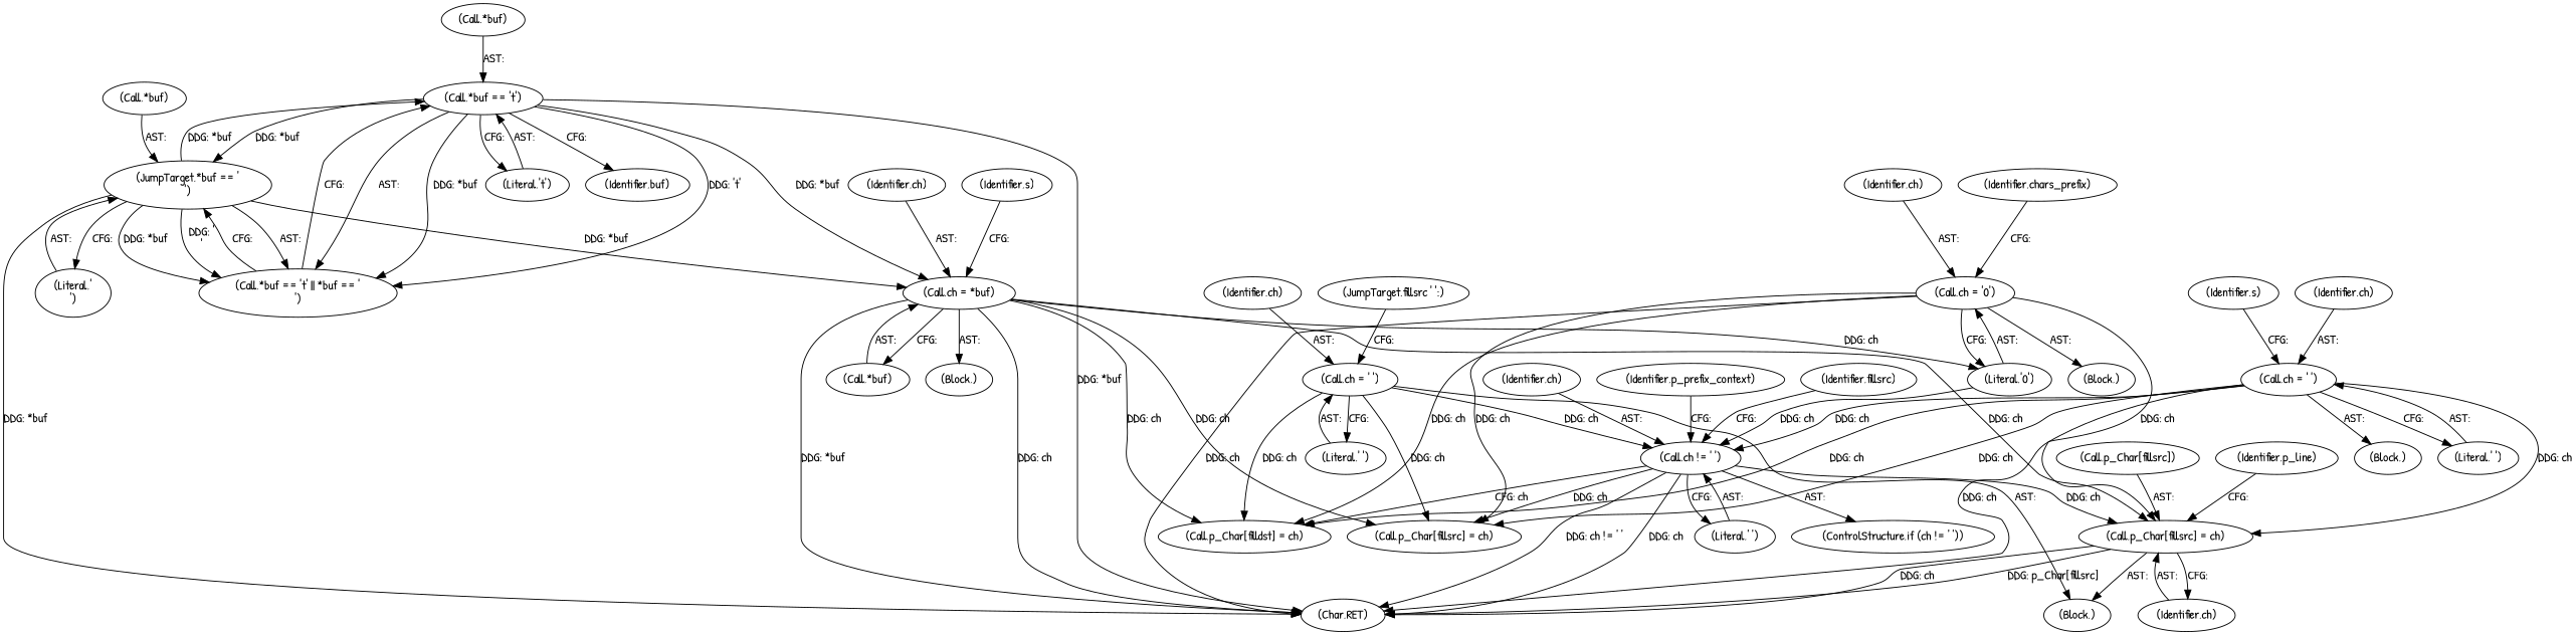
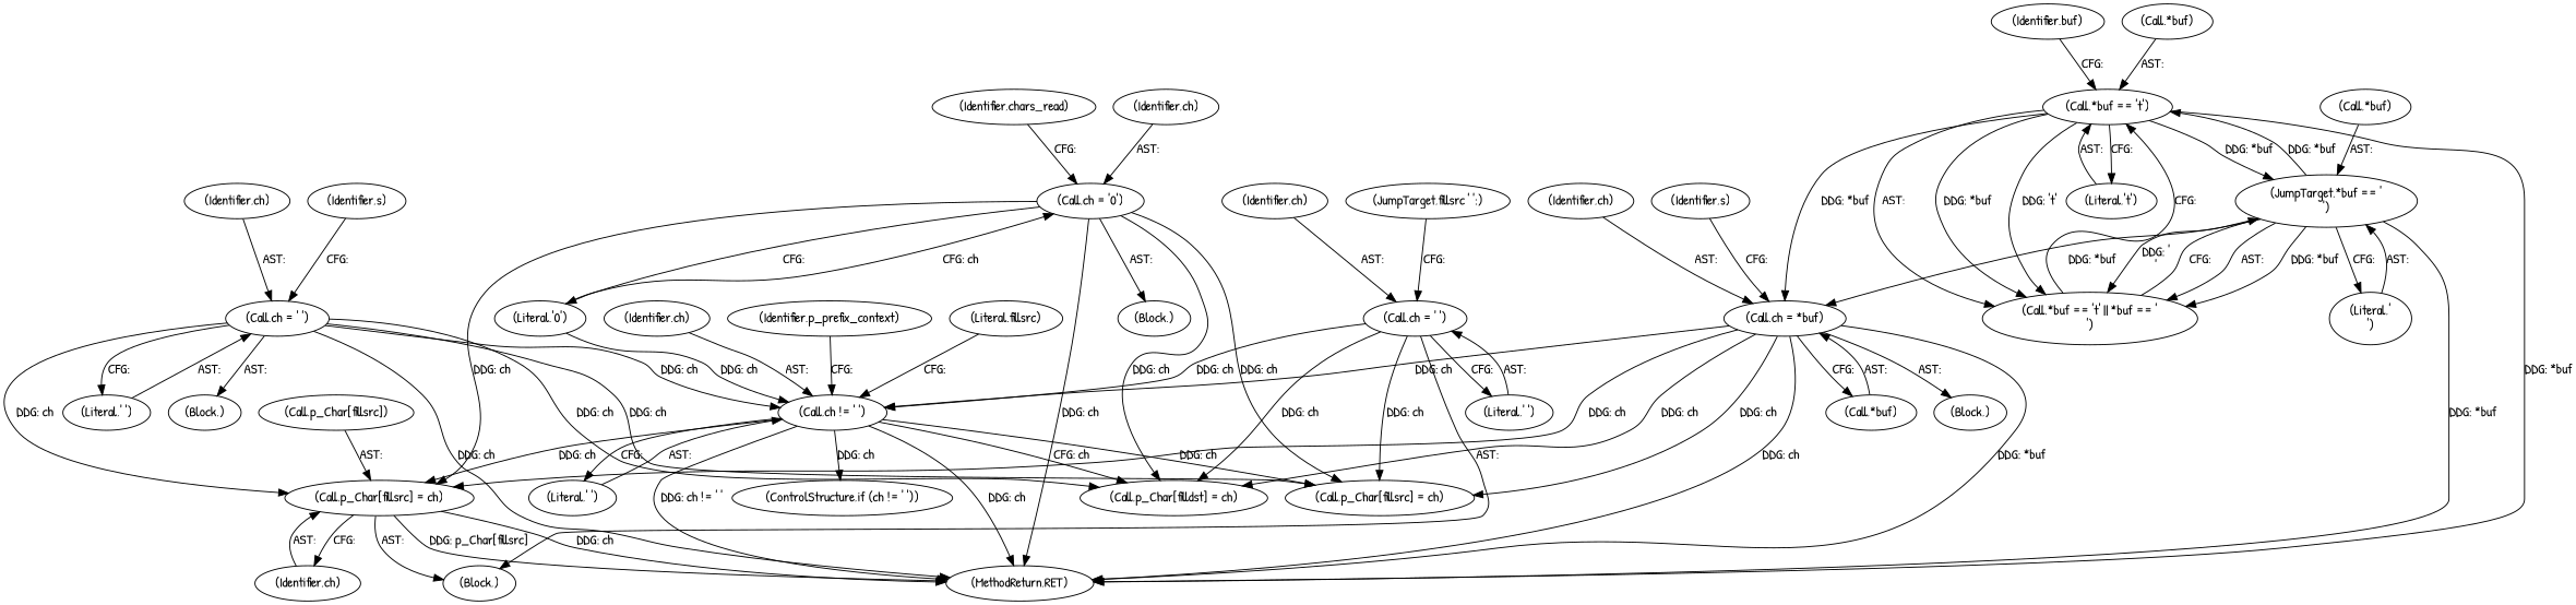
  digraph {
    fontname="Patrick Hand"
    node [fontname="Patrick Hand"]
    edge [fontname="Patrick Hand"]
    n1 [label="(Call,p_Char[fillsrc] = ch)"]
-   n2 [label="(Char,RET)"]
+   n2 [label="(MethodReturn,RET)"]
    n3 [label="(Block,)"]
    n4 [label="(Identifier,ch)"]
    n5 [label="(Call,ch = ' ')"]
    n6 [label="(Call,ch != ' ')"]
    n7 [label="(Call,p_Char[filldst] = ch)"]
    n8 [label="(Literal,' ')"]
    n9 [label="(Block,)"]
    n10 [label="(Call,p_Char[fillsrc] = ch)"]
    n11 [label="(ControlStructure,if (ch != ' '))"]
    n12 [label="(Literal,' ')"]
    n13 [label="(Call,ch = '\0')"]
    n14 [label="(Block,)"]
    n15 [label="(Literal,'\0')"]
    n16 [label="(Call,ch = *buf)"]
    n17 [label="(Call,*buf)"]
    n18 [label="(Block,)"]
    n19 [label="(Call,*buf == '\t')"]
    n20 [label="(JumpTarget,*buf == '\n')"]
    n21 [label="(Call,*buf == '\t' || *buf == '\n')"]
    n22 [label="(Literal,'\t')"]
    n23 [label="(Literal,'\n')"]
    n24 [label="(Call,ch = ' ')"]
    n25 [label="(Literal,' ')"]
    n26 [label="(Identifier,ch)"]
    n27 [label="(Identifier,s)"]
    n28 [label="(Identifier,ch)"]
    n29 [label="(Call,p_Char[fillsrc])"]
    n30 [label="(Identifier,s)"]
-   n31 [label="(Identifier,p_line)"]
    n32 [label="(Identifier,ch)"]
    n33 [label="(Identifier,ch)"]
    n34 [label="(JumpTarget,fillsrc ' ':)"]
    n35 [label="(Identifier,buf)"]
    n36 [label="(Identifier,ch)"]
    n37 [label="(Call,*buf)"]
    n38 [label="(Identifier,p_prefix_context)"]
-   n39 [label="(Identifier,chars_prefix)"]
+   n39 [label="(Identifier,chars_read)"]
    n40 [label="(Call,*buf)"]
-   n41 [label="(Identifier,fillsrc)"]
+   n41 [label="(Literal,fillsrc)"]
    n1 -> n2 [label="DDG: ch"]
    n1 -> n2 [label="DDG: p_Char[fillsrc]"]
    n1 -> n3 [label="AST: "]
    n1 -> n4 [label="CFG: "]
    n4 -> n1 [label="AST: "]
    n5 -> n1 [label="DDG: ch"]
    n5 -> n2 [label="DDG: ch"]
    n5 -> n6 [label="DDG: ch"]
    n5 -> n7 [label="DDG: ch"]
    n5 -> n8 [label="CFG: "]
    n5 -> n9 [label="AST: "]
    n5 -> n10 [label="DDG: ch"]
    n6 -> n1 [label="DDG: ch"]
    n6 -> n2 [label="DDG: ch != ' '"]
    n6 -> n2 [label="DDG: ch"]
    n6 -> n7 [label="CFG: ch"]
    n6 -> n10 [label="DDG: ch"]
-   n6 -> n11 [label="AST: "]
+   n6 -> n11 [label="DDG: ch"]
    n6 -> n12 [label="CFG: "]
    n8 -> n5 [label="AST: "]
    n12 -> n6 [label="AST: "]
    n13 -> n1 [label="DDG: ch"]
    n13 -> n2 [label="DDG: ch"]
    n13 -> n7 [label="DDG: ch"]
    n13 -> n10 [label="DDG: ch"]
    n13 -> n14 [label="AST: "]
    n13 -> n15 [label="CFG: "]
    n15 -> n6 [label="DDG: ch"]
-   n15 -> n13 [label="AST: "]
+   n15 -> n13 [label="CFG: ch"]
    n16 -> n1 [label="DDG: ch"]
    n16 -> n2 [label="DDG: ch"]
    n16 -> n2 [label="DDG: *buf"]
-   n16 -> n15 [label="DDG: ch"]
+   n16 -> n6 [label="DDG: ch"]
    n16 -> n7 [label="DDG: ch"]
    n16 -> n10 [label="DDG: ch"]
    n16 -> n17 [label="CFG: "]
    n16 -> n18 [label="AST: "]
    n17 -> n16 [label="AST: "]
    n19 -> n2 [label="DDG: *buf"]
    n19 -> n16 [label="DDG: *buf"]
    n19 -> n20 [label="DDG: *buf"]
    n19 -> n21 [label="AST: "]
    n19 -> n21 [label="DDG: *buf"]
    n19 -> n21 [label="DDG: '\t'"]
    n19 -> n22 [label="CFG: "]
    n20 -> n2 [label="DDG: *buf"]
    n20 -> n16 [label="DDG: *buf"]
    n20 -> n19 [label="DDG: *buf"]
    n20 -> n21 [label="AST: "]
    n20 -> n21 [label="DDG: *buf"]
    n20 -> n21 [label="DDG: '\n'"]
    n20 -> n23 [label="CFG: "]
    n21 -> n19 [label="CFG: "]
    n21 -> n20 [label="CFG: "]
    n22 -> n19 [label="AST: "]
    n23 -> n20 [label="AST: "]
    n24 -> n3 [label="AST: "]
    n24 -> n6 [label="DDG: ch"]
    n24 -> n7 [label="DDG: ch"]
    n24 -> n10 [label="DDG: ch"]
    n24 -> n25 [label="CFG: "]
    n25 -> n24 [label="AST: "]
    n26 -> n16 [label="AST: "]
    n27 -> n5 [label="CFG: "]
    n28 -> n24 [label="AST: "]
    n29 -> n1 [label="AST: "]
    n30 -> n16 [label="CFG: "]
-   n31 -> n1 [label="CFG: "]
    n32 -> n5 [label="AST: "]
    n33 -> n13 [label="AST: "]
    n34 -> n24 [label="CFG: "]
-   n19 -> n35 [label="CFG: "]
+   n35 -> n19 [label="CFG: "]
    n36 -> n6 [label="AST: "]
    n37 -> n20 [label="AST: "]
    n38 -> n6 [label="CFG: "]
    n39 -> n13 [label="CFG: "]
    n40 -> n19 [label="AST: "]
    n41 -> n6 [label="CFG: "]
  }
